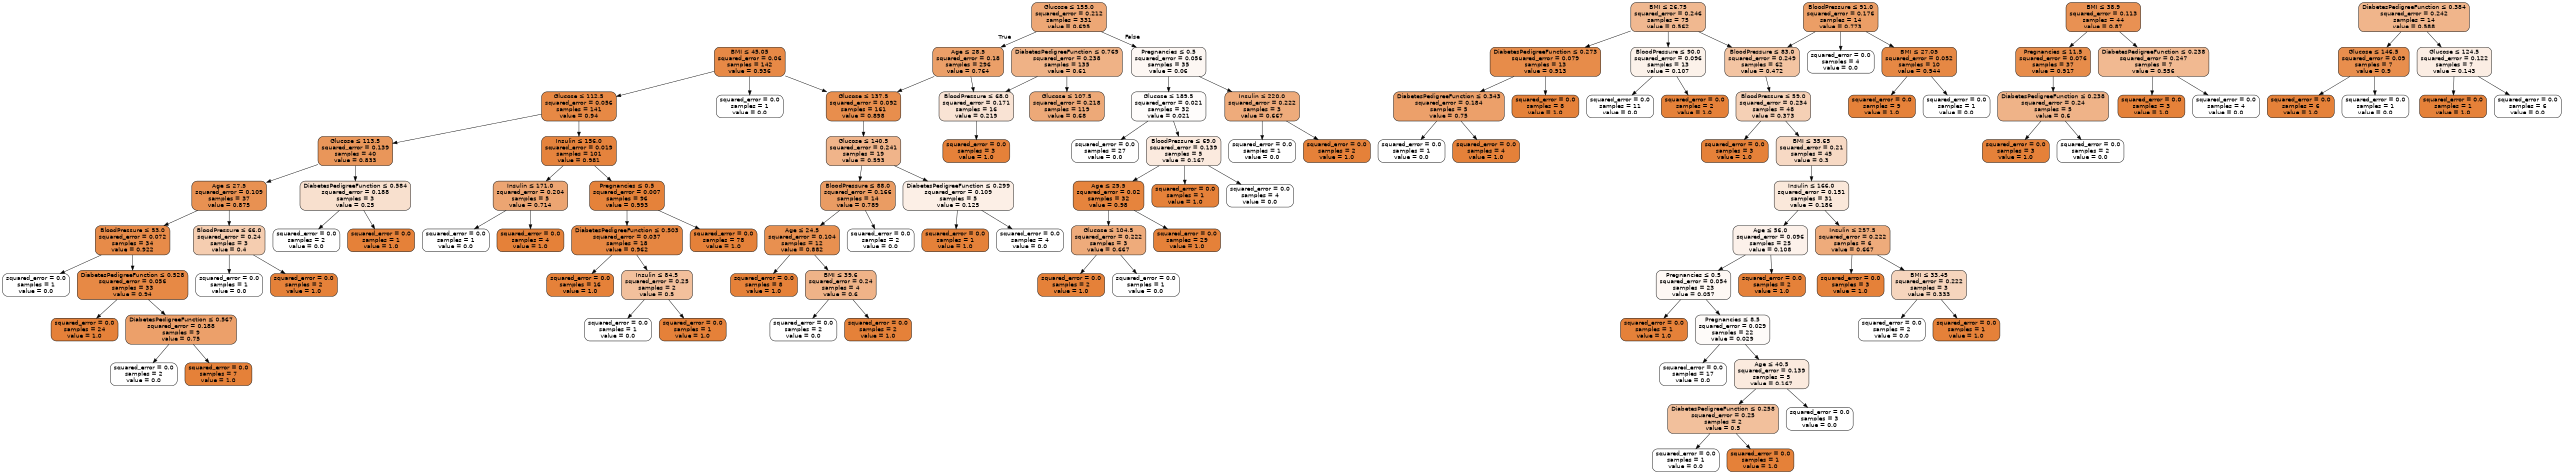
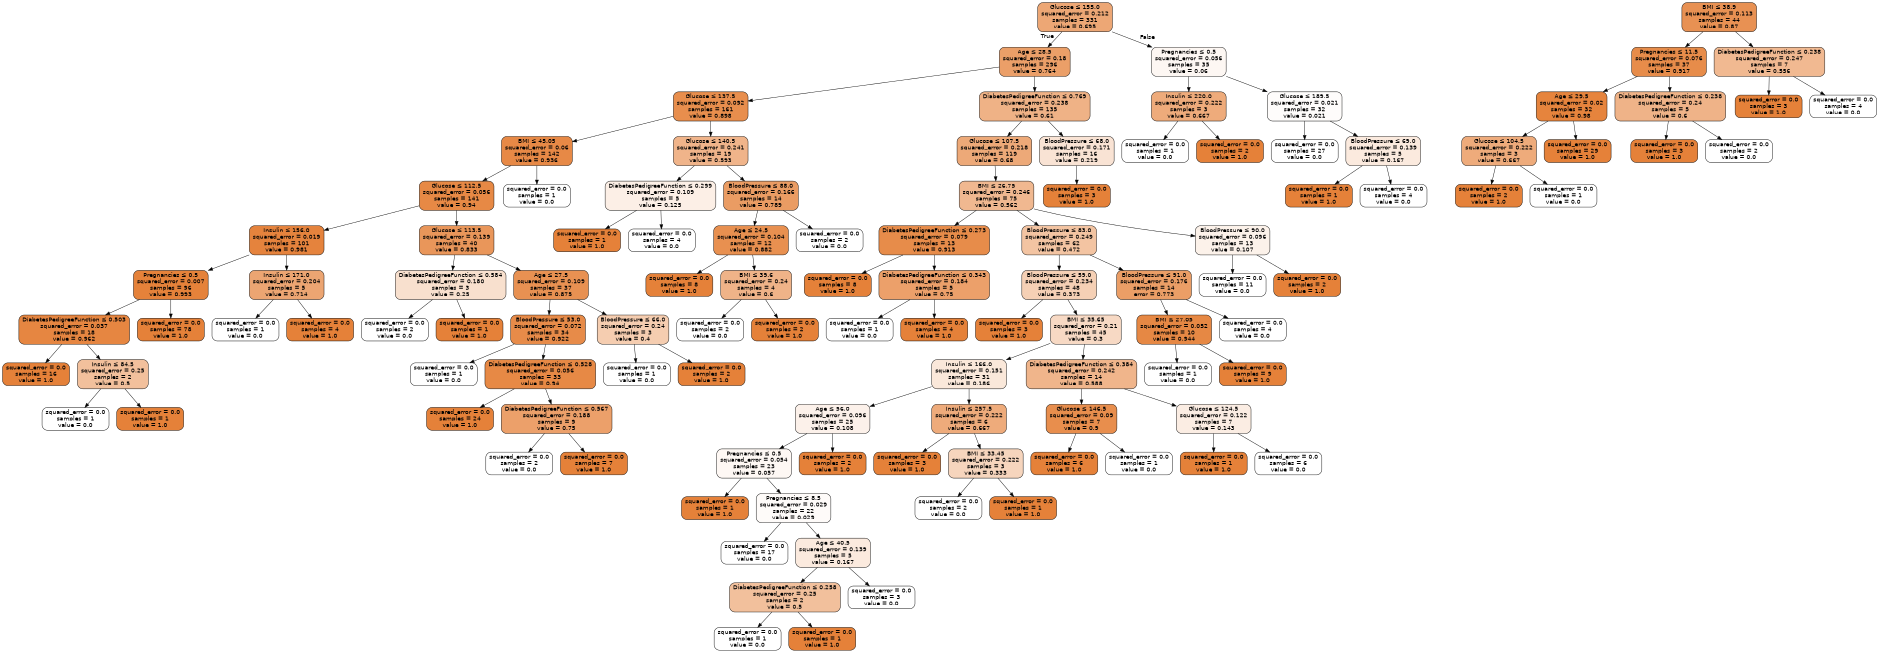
  digraph {
    node [color=black fillcolor="#e58139" fontname=helvetica shape=box style="filled, rounded"]
    edge [fontname=helvetica]
    n1 [fillcolor="#eda775" label=<Glucose &le; 155.0<br/>squared_error = 0.212<br/>samples = 331<br/>value = 0.695>]
    n2 [fillcolor="#eb9f68" label=<Age &le; 28.5<br/>squared_error = 0.18<br/>samples = 296<br/>value = 0.764>]
    n3 [fillcolor="#fdf7f3" label=<Pregnancies &le; 0.5<br/>squared_error = 0.056<br/>samples = 35<br/>value = 0.06>]
    n4 [fillcolor="#e88e4d" label=<Glucose &le; 137.5<br/>squared_error = 0.092<br/>samples = 161<br/>value = 0.898>]
    n5 [fillcolor="#efb286" label=<DiabetesPedigreeFunction &le; 0.769<br/>squared_error = 0.238<br/>samples = 135<br/>value = 0.61>]
    n6 [fillcolor="#eeab7b" label=<Insulin &le; 220.0<br/>squared_error = 0.222<br/>samples = 3<br/>value = 0.667>]
    n7 [fillcolor="#fefcfb" label=<Glucose &le; 189.5<br/>squared_error = 0.021<br/>samples = 32<br/>value = 0.021>]
    n8 [fillcolor="#e78946" label=<BMI &le; 45.05<br/>squared_error = 0.06<br/>samples = 142<br/>value = 0.936>]
    n9 [fillcolor="#f0b48a" label=<Glucose &le; 140.5<br/>squared_error = 0.241<br/>samples = 19<br/>value = 0.593>]
    n10 [fillcolor="#eda978" label=<Glucose &le; 107.5<br/>squared_error = 0.218<br/>samples = 119<br/>value = 0.68>]
    n11 [fillcolor="#f9e3d4" label=<BloodPressure &le; 68.0<br/>squared_error = 0.171<br/>samples = 16<br/>value = 0.219>]
    n12 [fillcolor="#e78945" label=<Glucose &le; 112.5<br/>squared_error = 0.056<br/>samples = 141<br/>value = 0.94>]
    n13 [fillcolor="#ffffff" label=<squared_error = 0.0<br/>samples = 1<br/>value = 0.0>]
    n14 [fillcolor="#fcefe6" label=<DiabetesPedigreeFunction &le; 0.299<br/>squared_error = 0.109<br/>samples = 5<br/>value = 0.125>]
    n15 [fillcolor="#ea9c63" label=<BloodPressure &le; 88.0<br/>squared_error = 0.166<br/>samples = 14<br/>value = 0.789>]
    n16 [fillcolor="#e5833d" label=<Insulin &le; 156.0<br/>squared_error = 0.019<br/>samples = 101<br/>value = 0.981>]
    n17 [fillcolor="#e9965a" label=<Glucose &le; 113.5<br/>squared_error = 0.139<br/>samples = 40<br/>value = 0.833>]
    n18 [fillcolor="#e5823a" label=<Pregnancies &le; 0.5<br/>squared_error = 0.007<br/>samples = 96<br/>value = 0.993>]
    n19 [fillcolor="#eca572" label=<Insulin &le; 171.0<br/>squared_error = 0.204<br/>samples = 5<br/>value = 0.714>]
-   n20 [fillcolor="#f8e0ce" label=<DiabetesPedigreeFunction &le; 0.584<br/>squared_error = 0.188<br/>samples = 3<br/>value = 0.25>]
+   n20 [fillcolor="#f8e0ce" label=<DiabetesPedigreeFunction &le; 0.584<br/>squared_error = 0.180<br/>samples = 3<br/>value = 0.25>]
    n21 [fillcolor="#e89152" label=<Age &le; 27.5<br/>squared_error = 0.109<br/>samples = 37<br/>value = 0.875>]
    n22 [fillcolor="#e68641" label=<DiabetesPedigreeFunction &le; 0.503<br/>squared_error = 0.037<br/>samples = 18<br/>value = 0.962>]
    n23 [label=<squared_error = 0.0<br/>samples = 78<br/>value = 1.0>]
    n24 [fillcolor="#ffffff" label=<squared_error = 0.0<br/>samples = 1<br/>value = 0.0>]
    n25 [label=<squared_error = 0.0<br/>samples = 4<br/>value = 1.0>]
    n26 [label=<squared_error = 0.0<br/>samples = 16<br/>value = 1.0>]
    n27 [fillcolor="#f2c09c" label=<Insulin &le; 84.5<br/>squared_error = 0.25<br/>samples = 2<br/>value = 0.5>]
    n28 [fillcolor="#ffffff" label=<squared_error = 0.0<br/>samples = 1<br/>value = 0.0>]
    n29 [label=<squared_error = 0.0<br/>samples = 1<br/>value = 1.0>]
    n30 [fillcolor="#ffffff" label=<squared_error = 0.0<br/>samples = 2<br/>value = 0.0>]
    n31 [label=<squared_error = 0.0<br/>samples = 1<br/>value = 1.0>]
    n32 [fillcolor="#e78b49" label=<BloodPressure &le; 53.0<br/>squared_error = 0.072<br/>samples = 34<br/>value = 0.922>]
    n33 [fillcolor="#f5cdb0" label=<BloodPressure &le; 66.0<br/>squared_error = 0.24<br/>samples = 3<br/>value = 0.4>]
    n34 [fillcolor="#ffffff" label=<squared_error = 0.0<br/>samples = 1<br/>value = 0.0>]
    n35 [fillcolor="#e78945" label=<DiabetesPedigreeFunction &le; 0.528<br/>squared_error = 0.056<br/>samples = 33<br/>value = 0.94>]
    n36 [fillcolor="#ffffff" label=<squared_error = 0.0<br/>samples = 1<br/>value = 0.0>]
    n37 [label=<squared_error = 0.0<br/>samples = 2<br/>value = 1.0>]
    n38 [label=<squared_error = 0.0<br/>samples = 24<br/>value = 1.0>]
    n39 [fillcolor="#eca06a" label=<DiabetesPedigreeFunction &le; 0.567<br/>squared_error = 0.188<br/>samples = 9<br/>value = 0.75>]
    n40 [fillcolor="#ffffff" label=<squared_error = 0.0<br/>samples = 2<br/>value = 0.0>]
    n41 [label=<squared_error = 0.0<br/>samples = 7<br/>value = 1.0>]
    n42 [label=<squared_error = 0.0<br/>samples = 1<br/>value = 1.0>]
    n43 [fillcolor="#ffffff" label=<squared_error = 0.0<br/>samples = 4<br/>value = 0.0>]
    n44 [fillcolor="#e89050" label=<Age &le; 24.5<br/>squared_error = 0.104<br/>samples = 12<br/>value = 0.882>]
    n45 [fillcolor="#ffffff" label=<squared_error = 0.0<br/>samples = 2<br/>value = 0.0>]
    n46 [label=<squared_error = 0.0<br/>samples = 8<br/>value = 1.0>]
    n47 [fillcolor="#efb388" label=<BMI &le; 39.6<br/>squared_error = 0.24<br/>samples = 4<br/>value = 0.6>]
    n48 [fillcolor="#ffffff" label=<squared_error = 0.0<br/>samples = 2<br/>value = 0.0>]
    n49 [label=<squared_error = 0.0<br/>samples = 2<br/>value = 1.0>]
    n50 [fillcolor="#f0b890" label=<BMI &le; 26.75<br/>squared_error = 0.246<br/>samples = 75<br/>value = 0.562>]
    n51 [label=<squared_error = 0.0<br/>samples = 3<br/>value = 1.0>]
    n52 [fillcolor="#e89153" label=<BMI &le; 38.9<br/>squared_error = 0.113<br/>samples = 44<br/>value = 0.87>]
    n53 [fillcolor="#e78c4a" label=<Pregnancies &le; 11.5<br/>squared_error = 0.076<br/>samples = 37<br/>value = 0.917>]
    n54 [fillcolor="#f1b991" label=<DiabetesPedigreeFunction &le; 0.238<br/>squared_error = 0.247<br/>samples = 7<br/>value = 0.556>]
    n55 [fillcolor="#e78c4a" label=<DiabetesPedigreeFunction &le; 0.273<br/>squared_error = 0.079<br/>samples = 13<br/>value = 0.913>]
    n56 [fillcolor="#f3c4a2" label=<BloodPressure &le; 83.0<br/>squared_error = 0.249<br/>samples = 62<br/>value = 0.472>]
    n57 [fillcolor="#fcf2ea" label=<BloodPressure &le; 90.0<br/>squared_error = 0.096<br/>samples = 13<br/>value = 0.107>]
    n58 [fillcolor="#e6843d" label=<Age &le; 29.5<br/>squared_error = 0.02<br/>samples = 32<br/>value = 0.98>]
    n59 [fillcolor="#efb388" label=<DiabetesPedigreeFunction &le; 0.238<br/>squared_error = 0.24<br/>samples = 5<br/>value = 0.6>]
    n60 [label=<squared_error = 0.0<br/>samples = 3<br/>value = 1.0>]
    n61 [fillcolor="#ffffff" label=<squared_error = 0.0<br/>samples = 4<br/>value = 0.0>]
    n62 [fillcolor="#eeab7b" label=<Glucose &le; 104.5<br/>squared_error = 0.222<br/>samples = 3<br/>value = 0.667>]
    n63 [label=<squared_error = 0.0<br/>samples = 29<br/>value = 1.0>]
    n64 [label=<squared_error = 0.0<br/>samples = 3<br/>value = 1.0>]
    n65 [fillcolor="#ffffff" label=<squared_error = 0.0<br/>samples = 2<br/>value = 0.0>]
    n66 [label=<squared_error = 0.0<br/>samples = 2<br/>value = 1.0>]
    n67 [fillcolor="#ffffff" label=<squared_error = 0.0<br/>samples = 1<br/>value = 0.0>]
    n68 [label=<squared_error = 0.0<br/>samples = 8<br/>value = 1.0>]
    n69 [fillcolor="#eca06a" label=<DiabetesPedigreeFunction &le; 0.343<br/>squared_error = 0.184<br/>samples = 5<br/>value = 0.75>]
    n70 [fillcolor="#f5d0b5" label=<BloodPressure &le; 59.0<br/>squared_error = 0.234<br/>samples = 48<br/>value = 0.373>]
-   n71 [fillcolor="#eb9e66" label=<BloodPressure &le; 91.0<br/>squared_error = 0.176<br/>samples = 14<br/>value = 0.773>]
+   n71 [fillcolor="#eb9e66" label=<BloodPressure &le; 91.0<br/>squared_error = 0.176<br/>samples = 14<br/>error = 0.773>]
    n72 [fillcolor="#ffffff" label=<squared_error = 0.0<br/>samples = 1<br/>value = 0.0>]
    n73 [label=<squared_error = 0.0<br/>samples = 4<br/>value = 1.0>]
    n74 [label=<squared_error = 0.0<br/>samples = 3<br/>value = 1.0>]
    n75 [fillcolor="#f7d9c4" label=<BMI &le; 35.65<br/>squared_error = 0.21<br/>samples = 45<br/>value = 0.3>]
    n76 [fillcolor="#e68844" label=<BMI &le; 27.05<br/>squared_error = 0.052<br/>samples = 10<br/>value = 0.944>]
    n77 [fillcolor="#ffffff" label=<squared_error = 0.0<br/>samples = 4<br/>value = 0.0>]
    n78 [fillcolor="#fae8da" label=<Insulin &le; 166.0<br/>squared_error = 0.151<br/>samples = 31<br/>value = 0.186>]
    n79 [fillcolor="#f0b58b" label=<DiabetesPedigreeFunction &le; 0.384<br/>squared_error = 0.242<br/>samples = 14<br/>value = 0.588>]
    n80 [fillcolor="#fcf1ea" label=<Age &le; 56.0<br/>squared_error = 0.096<br/>samples = 25<br/>value = 0.108>]
    n81 [fillcolor="#eeab7b" label=<Insulin &le; 257.5<br/>squared_error = 0.222<br/>samples = 6<br/>value = 0.667>]
    n82 [fillcolor="#e88e4d" label=<Glucose &le; 146.5<br/>squared_error = 0.09<br/>samples = 7<br/>value = 0.9>]
    n83 [fillcolor="#fbede3" label=<Glucose &le; 124.5<br/>squared_error = 0.122<br/>samples = 7<br/>value = 0.143>]
    n84 [fillcolor="#fef8f4" label=<Pregnancies &le; 0.5<br/>squared_error = 0.054<br/>samples = 23<br/>value = 0.057>]
    n85 [label=<squared_error = 0.0<br/>samples = 2<br/>value = 1.0>]
    n86 [label=<squared_error = 0.0<br/>samples = 3<br/>value = 1.0>]
    n87 [fillcolor="#f6d5bd" label=<BMI &le; 33.45<br/>squared_error = 0.222<br/>samples = 3<br/>value = 0.333>]
    n88 [label=<squared_error = 0.0<br/>samples = 1<br/>value = 1.0>]
    n89 [fillcolor="#fefbf9" label=<Pregnancies &le; 8.5<br/>squared_error = 0.029<br/>samples = 22<br/>value = 0.029>]
    n90 [fillcolor="#ffffff" label=<squared_error = 0.0<br/>samples = 17<br/>value = 0.0>]
    n91 [fillcolor="#fbeade" label=<Age &le; 40.5<br/>squared_error = 0.139<br/>samples = 5<br/>value = 0.167>]
    n92 [fillcolor="#f2c09c" label=<DiabetesPedigreeFunction &le; 0.258<br/>squared_error = 0.25<br/>samples = 2<br/>value = 0.5>]
    n93 [fillcolor="#ffffff" label=<squared_error = 0.0<br/>samples = 3<br/>value = 0.0>]
    n94 [fillcolor="#ffffff" label=<squared_error = 0.0<br/>samples = 1<br/>value = 0.0>]
    n95 [label=<squared_error = 0.0<br/>samples = 1<br/>value = 1.0>]
    n96 [fillcolor="#ffffff" label=<squared_error = 0.0<br/>samples = 2<br/>value = 0.0>]
    n97 [label=<squared_error = 0.0<br/>samples = 1<br/>value = 1.0>]
    n98 [label=<squared_error = 0.0<br/>samples = 6<br/>value = 1.0>]
    n99 [fillcolor="#ffffff" label=<squared_error = 0.0<br/>samples = 1<br/>value = 0.0>]
    n100 [label=<squared_error = 0.0<br/>samples = 1<br/>value = 1.0>]
    n101 [fillcolor="#ffffff" label=<squared_error = 0.0<br/>samples = 6<br/>value = 0.0>]
    n102 [fillcolor="#ffffff" label=<squared_error = 0.0<br/>samples = 1<br/>value = 0.0>]
    n103 [label=<squared_error = 0.0<br/>samples = 9<br/>value = 1.0>]
    n104 [fillcolor="#ffffff" label=<squared_error = 0.0<br/>samples = 11<br/>value = 0.0>]
    n105 [label=<squared_error = 0.0<br/>samples = 2<br/>value = 1.0>]
    n106 [fillcolor="#ffffff" label=<squared_error = 0.0<br/>samples = 1<br/>value = 0.0>]
    n107 [label=<squared_error = 0.0<br/>samples = 2<br/>value = 1.0>]
    n108 [fillcolor="#ffffff" label=<squared_error = 0.0<br/>samples = 27<br/>value = 0.0>]
    n109 [fillcolor="#fbeade" label=<BloodPressure &le; 69.0<br/>squared_error = 0.139<br/>samples = 5<br/>value = 0.167>]
    n110 [label=<squared_error = 0.0<br/>samples = 1<br/>value = 1.0>]
    n111 [fillcolor="#ffffff" label=<squared_error = 0.0<br/>samples = 4<br/>value = 0.0>]
    n1 -> n2 [headlabel=True labelangle=45 labeldistance=2.5]
    n1 -> n3 [headlabel=False labelangle=-45 labeldistance=2.5]
    n2 -> n4
-   n2 -> n11
+   n2 -> n5
    n3 -> n6
    n3 -> n7
-   n8 -> n4
+   n4 -> n8
    n4 -> n9
    n5 -> n10
    n5 -> n11
    n6 -> n106
    n6 -> n107
    n7 -> n108
    n7 -> n109
    n8 -> n12
    n8 -> n13
    n9 -> n14
    n9 -> n15
+   n10 -> n50
    n11 -> n51
    n12 -> n16
    n12 -> n17
    n14 -> n42
    n14 -> n43
    n15 -> n44
    n15 -> n45
    n16 -> n18
    n16 -> n19
    n17 -> n20
    n17 -> n21
    n18 -> n22
    n18 -> n23
    n19 -> n24
    n19 -> n25
    n20 -> n30
    n20 -> n31
    n21 -> n32
    n21 -> n33
    n22 -> n26
    n22 -> n27
    n27 -> n28
    n27 -> n29
    n32 -> n34
    n32 -> n35
    n33 -> n36
    n33 -> n37
    n35 -> n38
    n35 -> n39
    n39 -> n40
    n39 -> n41
    n44 -> n46
    n44 -> n47
    n47 -> n48
    n47 -> n49
    n50 -> n55
    n50 -> n56
    n50 -> n57
    n52 -> n53
    n52 -> n54
-   n109 -> n58
+   n53 -> n58
    n53 -> n59
    n54 -> n60
    n54 -> n61
    n55 -> n68
    n55 -> n69
    n56 -> n70
-   n71 -> n56
+   n56 -> n71
    n57 -> n104
    n57 -> n105
    n58 -> n62
    n58 -> n63
    n59 -> n64
    n59 -> n65
    n62 -> n66
    n62 -> n67
    n69 -> n72
    n69 -> n73
    n70 -> n74
    n70 -> n75
    n71 -> n76
    n71 -> n77
    n75 -> n78
+   n75 -> n79
    n76 -> n102
    n76 -> n103
    n78 -> n80
    n78 -> n81
    n79 -> n82
    n79 -> n83
    n80 -> n84
    n80 -> n85
    n81 -> n86
    n81 -> n87
    n82 -> n98
    n82 -> n99
    n83 -> n100
    n83 -> n101
    n84 -> n88
    n84 -> n89
    n87 -> n96
    n87 -> n97
    n89 -> n90
    n89 -> n91
    n91 -> n92
    n91 -> n93
    n92 -> n94
    n92 -> n95
    n109 -> n110
    n109 -> n111
  }
